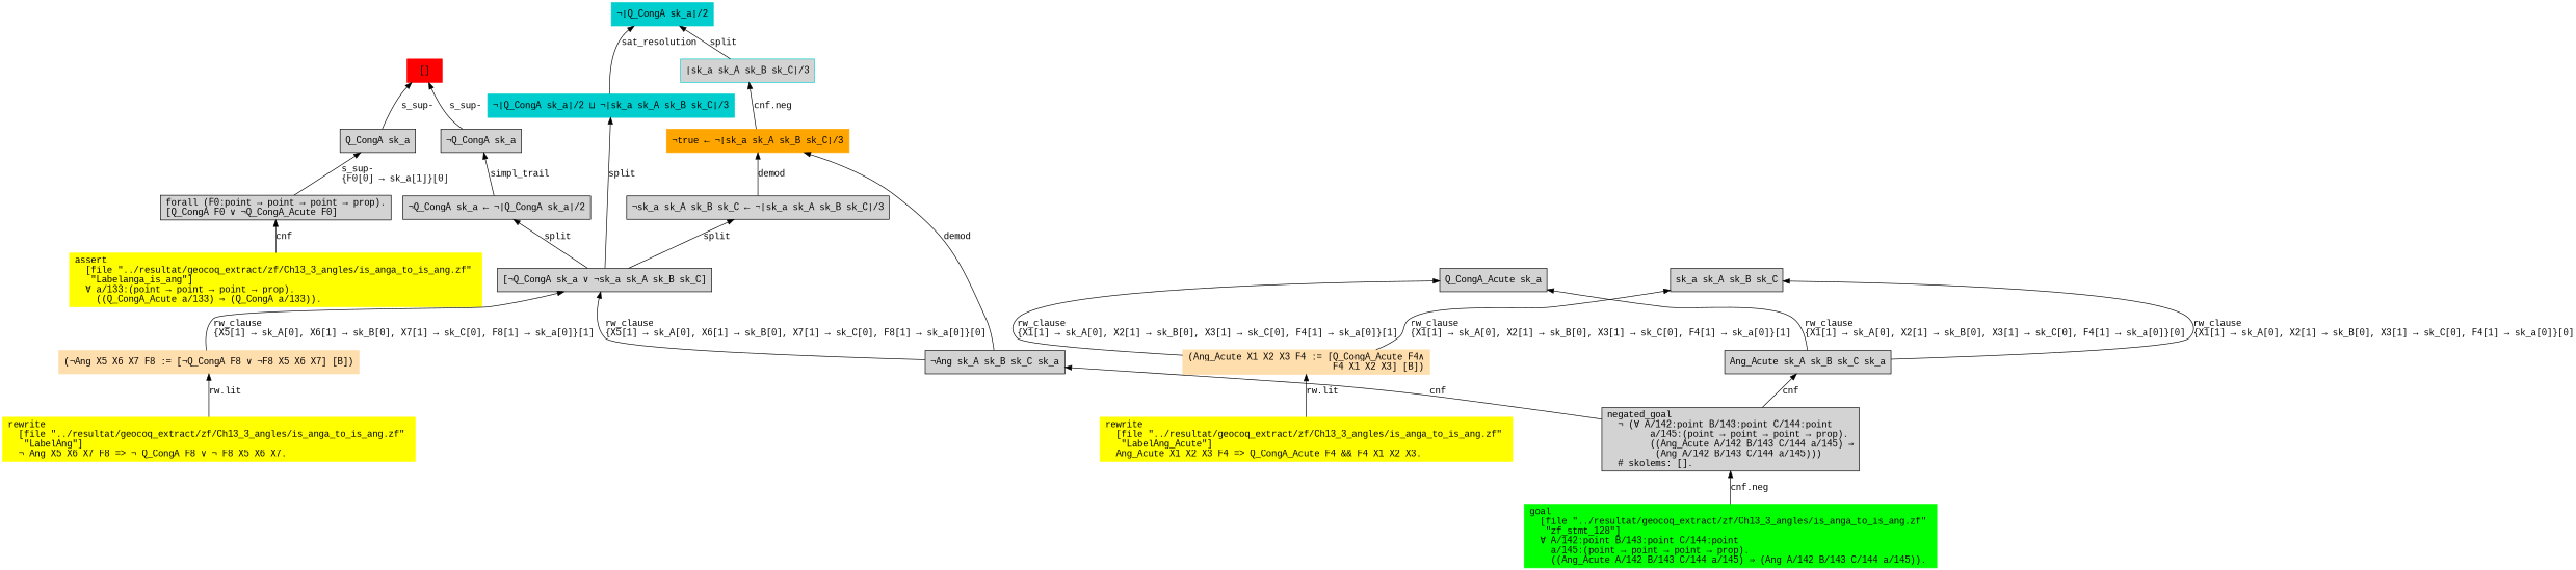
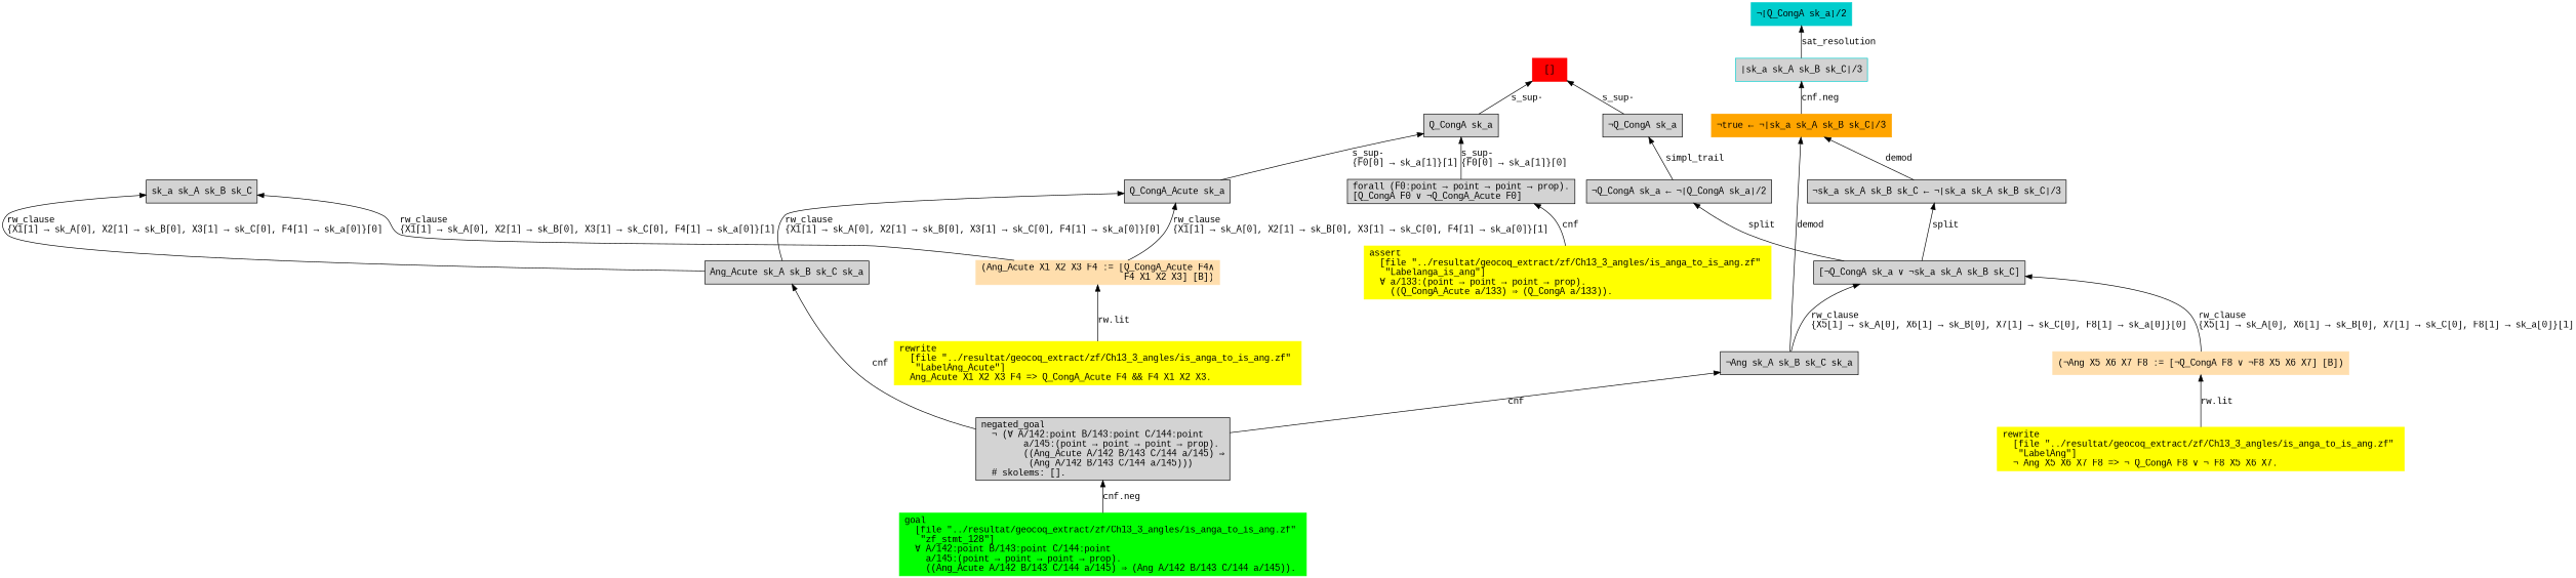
  digraph {
    fontname="Liberation Mono"
    node [fontname="Liberation Mono" shape=box style=filled]
    edge [dir=back fontname="Liberation Mono"]
    n1 [color=red label="[]"]
    n2 [label="¬Q_CongA sk_a\l"]
    n3 [label="Q_CongA sk_a\l"]
    n4 [label="¬Q_CongA sk_a ← ¬⟦Q_CongA sk_a⟧/2\l"]
    n5 [label="forall (F0:point → point → point → prop).\l[Q_CongA F0 ∨ ¬Q_CongA_Acute F0]\l"]
    n6 [label="Q_CongA_Acute sk_a\l"]
    n7 [color=cyan3 label="¬⟦Q_CongA sk_a⟧/2\l"]
    n8 [color=cyan3 fillcolor=lightgrey label="⟦sk_a sk_A sk_B sk_C⟧/3\l"]
-   n9 [color=cyan3 label="¬⟦Q_CongA sk_a⟧/2 ⊔ ¬⟦sk_a sk_A sk_B sk_C⟧/3\l"]
    n10 [label="[¬Q_CongA sk_a ∨ ¬sk_a sk_A sk_B sk_C]\l"]
    n11 [color=orange label="¬true ← ¬⟦sk_a sk_A sk_B sk_C⟧/3\l"]
    n12 [label="¬sk_a sk_A sk_B sk_C ← ¬⟦sk_a sk_A sk_B sk_C⟧/3\l"]
    n13 [label="¬Ang sk_A sk_B sk_C sk_a\l"]
    n14 [label="sk_a sk_A sk_B sk_C\l"]
    n15 [color=navajowhite label="(Ang_Acute X1 X2 X3 F4 := [Q_CongA_Acute F4∧\l                           F4 X1 X2 X3] [B])\l"]
    n16 [label="Ang_Acute sk_A sk_B sk_C sk_a\l"]
    n17 [color=yellow label="rewrite\l  [file \"../resultat/geocoq_extract/zf/Ch13_3_angles/is_anga_to_is_ang.zf\" \l   \"LabelAng_Acute\"]\l  Ang_Acute X1 X2 X3 F4 =\> Q_CongA_Acute F4 && F4 X1 X2 X3.\l"]
    n18 [label="negated_goal\l  ¬ (∀ A/142:point B/143:point C/144:point \l        a/145:(point → point → point → prop).\l        ((Ang_Acute A/142 B/143 C/144 a/145) ⇒\l         (Ang A/142 B/143 C/144 a/145)))\l  # skolems: [].\l"]
    n19 [color=green label="goal\l  [file \"../resultat/geocoq_extract/zf/Ch13_3_angles/is_anga_to_is_ang.zf\" \l   \"zf_stmt_128\"]\l  ∀ A/142:point B/143:point C/144:point \l    a/145:(point → point → point → prop).\l    ((Ang_Acute A/142 B/143 C/144 a/145) ⇒ (Ang A/142 B/143 C/144 a/145)).\l"]
    n20 [color=navajowhite label="(¬Ang X5 X6 X7 F8 := [¬Q_CongA F8 ∨ ¬F8 X5 X6 X7] [B])\l"]
    n21 [color=yellow label="rewrite\l  [file \"../resultat/geocoq_extract/zf/Ch13_3_angles/is_anga_to_is_ang.zf\" \l   \"LabelAng\"]\l  ¬ Ang X5 X6 X7 F8 =\> ¬ Q_CongA F8 ∨ ¬ F8 X5 X6 X7.\l"]
    n22 [color=yellow label="assert\l  [file \"../resultat/geocoq_extract/zf/Ch13_3_angles/is_anga_to_is_ang.zf\" \l   \"Labelanga_is_ang\"]\l  ∀ a/133:(point → point → point → prop).\l    ((Q_CongA_Acute a/133) ⇒ (Q_CongA a/133)).\l"]
    n1 -> n2 [label="s_sup-\l"]
    n1 -> n3 [label="s_sup-\l"]
    n2 -> n4 [label=simpl_trail]
    n3 -> n5 [label="s_sup-\l\{F0[0] → sk_a[1]\}[0]\l"]
+   n3 -> n6 [label="s_sup-\l\{F0[0] → sk_a[1]\}[1]\l"]
    n4 -> n10 [label=split]
    n5 -> n22 [label=cnf]
    n6 -> n15 [label="rw_clause\l\{X1[1] → sk_A[0], X2[1] → sk_B[0], X3[1] → sk_C[0], F4[1] → sk_a[0]\}[1]\l"]
    n6 -> n16 [label="rw_clause\l\{X1[1] → sk_A[0], X2[1] → sk_B[0], X3[1] → sk_C[0], F4[1] → sk_a[0]\}[0]\l"]
-   n7 -> n8 [label=split]
-   n7 -> n9 [label=sat_resolution]
+   n7 -> n8 [label=sat_resolution]
    n8 -> n11 [label="cnf.neg"]
-   n9 -> n10 [label=split]
    n10 -> n13 [label="rw_clause\l\{X5[1] → sk_A[0], X6[1] → sk_B[0], X7[1] → sk_C[0], F8[1] → sk_a[0]\}[0]\l"]
    n10 -> n20 [label="rw_clause\l\{X5[1] → sk_A[0], X6[1] → sk_B[0], X7[1] → sk_C[0], F8[1] → sk_a[0]\}[1]\l"]
    n11 -> n12 [label=demod]
    n11 -> n13 [label=demod]
    n12 -> n10 [label=split]
    n13 -> n18 [label=cnf]
    n14 -> n15 [label="rw_clause\l\{X1[1] → sk_A[0], X2[1] → sk_B[0], X3[1] → sk_C[0], F4[1] → sk_a[0]\}[1]\l"]
    n14 -> n16 [label="rw_clause\l\{X1[1] → sk_A[0], X2[1] → sk_B[0], X3[1] → sk_C[0], F4[1] → sk_a[0]\}[0]\l"]
    n15 -> n17 [label="rw.lit"]
    n16 -> n18 [label=cnf]
    n18 -> n19 [label="cnf.neg"]
    n20 -> n21 [label="rw.lit"]
  }
